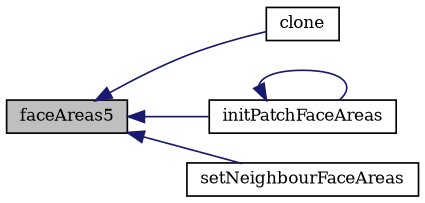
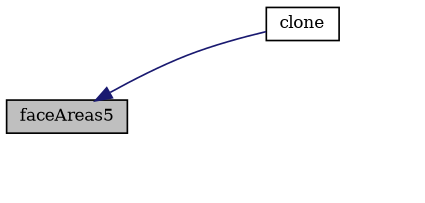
  digraph {
    fontname="DejaVu Serif"
    rankdir=LR
    node [color=black fontname="DejaVu Serif" fontsize=10 shape=record]
    edge [color=midnightblue dir=back fontname="DejaVu Serif" fontsize=10 labelfontname=FreeSans labelfontsize=10 style=solid]
    n1 [fillcolor=grey75 fontcolor=black height=0.2 label=faceAreas5 style=filled width=0.4]
    n2 [height=0.2 label=clone width=0.4]
-   n3 [height=0.2 label=initPatchFaceAreas width=0.4]
-   n4 [height=0.2 label=setNeighbourFaceAreas width=0.4]
    n1 -> n2
-   n1 -> n3
-   n1 -> n4
-   n3 -> n3
  }
